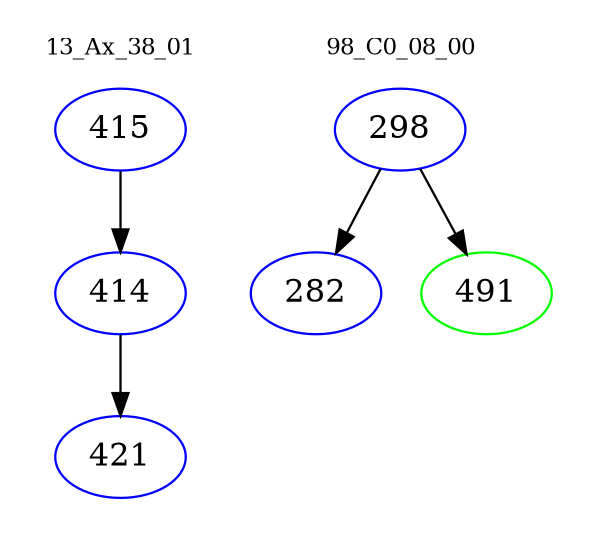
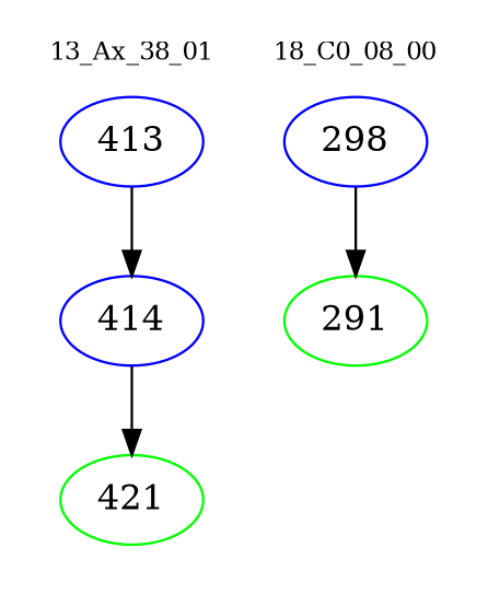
  digraph {
    node [color=blue]
    edge [color=black]
-   n1 [label=415]
+   n1 [label=413]
    n2 [label=414]
-   n3 [label=421]
+   n3 [color=green label=421]
    n4 [label=298]
-   n5 [label=282]
-   n6 [color=green label=491]
+   n6 [color=green label=291]
    subgraph cluster_1 {
      color=white
      fontsize=10
      label="13_Ax_38_01"
      n1
      n2
      n3
    }
    subgraph cluster_2 {
      color=white
      fontsize=10
-     label="98_C0_08_00"
+     label="18_C0_08_00"
      n4
-     n5
      n6
    }
    n1 -> n2
    n2 -> n3
-   n4 -> n5
    n4 -> n6
  }
